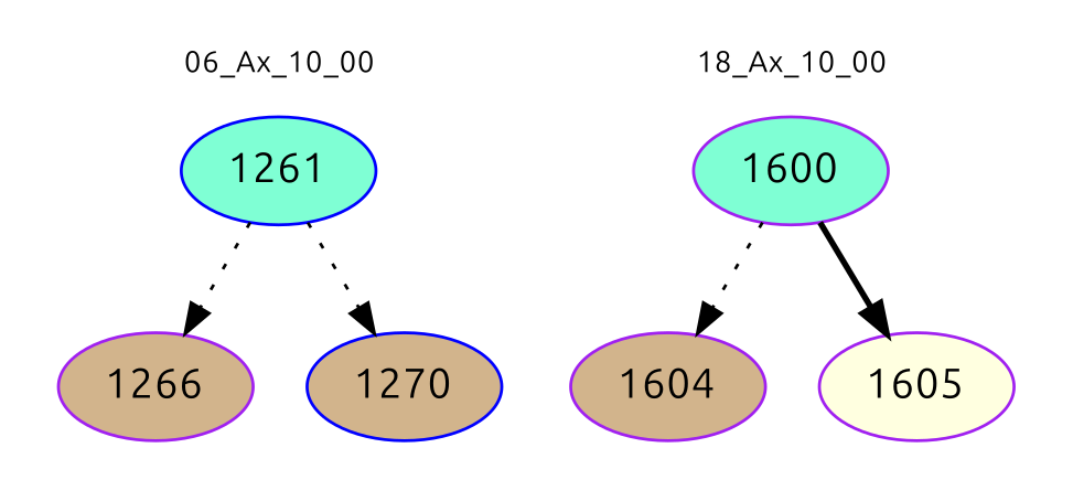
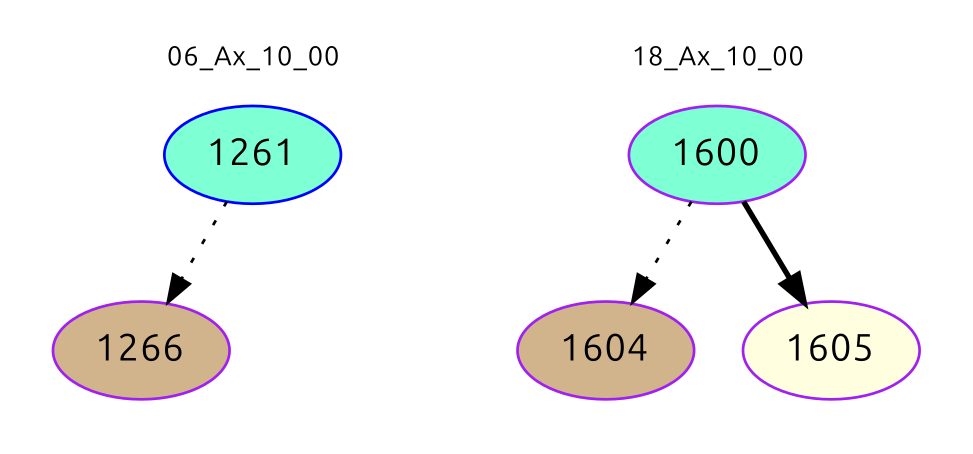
  digraph {
    fontname=Ubuntu
    node [color=purple fillcolor=tan fontname=Ubuntu style=filled]
    edge [color=black fontname=Ubuntu style=dotted]
    n1 [color=blue fillcolor=aquamarine label=1261]
    n2 [label=1266]
-   n3 [color=blue label=1270]
    n4 [fillcolor=aquamarine label=1600]
    n5 [label=1604]
    n6 [fillcolor=lightyellow label=1605]
    subgraph cluster_1 {
      color=white
      fontsize=10
      label="06_Ax_10_00"
      n1
      n2
-     n3
    }
    subgraph cluster_2 {
      color=white
      fontsize=10
      label="18_Ax_10_00"
      n4
      n5
      n6
    }
    n1 -> n2
-   n1 -> n3
    n4 -> n5
    n4 -> n6 [style=bold]
  }
